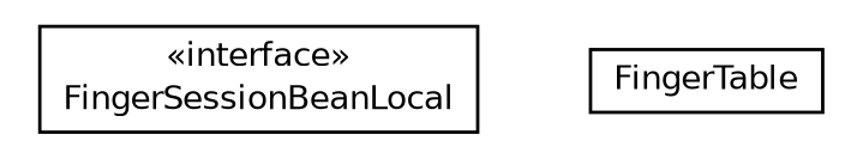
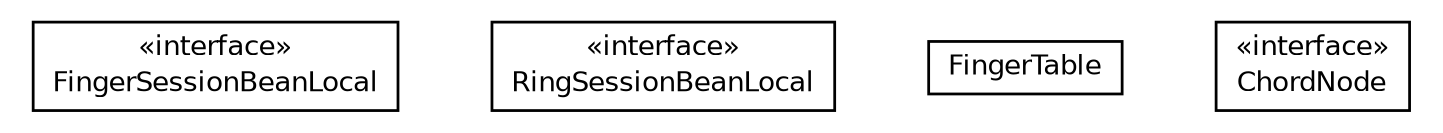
  digraph {
    nodesep=0.25
    ranksep=0.5
    node [fontcolor=black fontname=Helvetica fontsize=10.0 shape=plaintext]
    n1 [label=<<table title="org.unict.ing.pds.dhtdb.utils.chord.FingerSessionBeanLocal" border="0" cellborder="1" cellspacing="0" cellpadding="2" port="p" href="./FingerSessionBeanLocal.html"> 		<tr><td><table border="0" cellspacing="0" cellpadding="1"> <tr><td align="center" balign="center"> &#171;interface&#187; </td></tr> <tr><td align="center" balign="center"> FingerSessionBeanLocal </td></tr> 		</table></td></tr> 		</table>>]
+   n2 [label=<<table title="org.unict.ing.pds.dhtdb.utils.chord.RingSessionBeanLocal" border="0" cellborder="1" cellspacing="0" cellpadding="2" port="p" href="./RingSessionBeanLocal.html"> 		<tr><td><table border="0" cellspacing="0" cellpadding="1"> <tr><td align="center" balign="center"> &#171;interface&#187; </td></tr> <tr><td align="center" balign="center"> RingSessionBeanLocal </td></tr> 		</table></td></tr> 		</table>>]
    n3 [label=<<table title="org.unict.ing.pds.dhtdb.utils.chord.FingerTable" border="0" cellborder="1" cellspacing="0" cellpadding="2" port="p" href="./FingerTable.html"> 		<tr><td><table border="0" cellspacing="0" cellpadding="1"> <tr><td align="center" balign="center"> FingerTable </td></tr> 		</table></td></tr> 		</table>>]
+   n4 [label=<<table title="org.unict.ing.pds.dhtdb.utils.chord.ChordNode" border="0" cellborder="1" cellspacing="0" cellpadding="2" port="p" href="./ChordNode.html"> 		<tr><td><table border="0" cellspacing="0" cellpadding="1"> <tr><td align="center" balign="center"> &#171;interface&#187; </td></tr> <tr><td align="center" balign="center"> ChordNode </td></tr> 		</table></td></tr> 		</table>>]
  }
